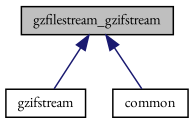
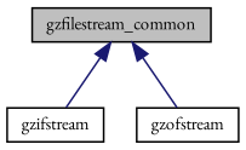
  digraph {
    fontname="EB Garamond"
    node [color=black fillcolor=white fontname="EB Garamond" fontsize=10 shape=record style=filled]
    edge [color=midnightblue dir=back fontname="EB Garamond" fontsize=10 labelfontname=Helvetica labelfontsize=10 style=solid]
-   n1 [fillcolor=grey75 fontcolor=black height=0.2 label=gzfilestream_gzifstream width=0.4]
+   n1 [fillcolor=grey75 fontcolor=black height=0.2 label=gzfilestream_common width=0.4]
    n2 [height=0.2 label=gzifstream width=0.4]
-   n3 [height=0.2 label=common width=0.4]
+   n3 [height=0.2 label=gzofstream width=0.4]
    n1 -> n2
    n1 -> n3
  }
